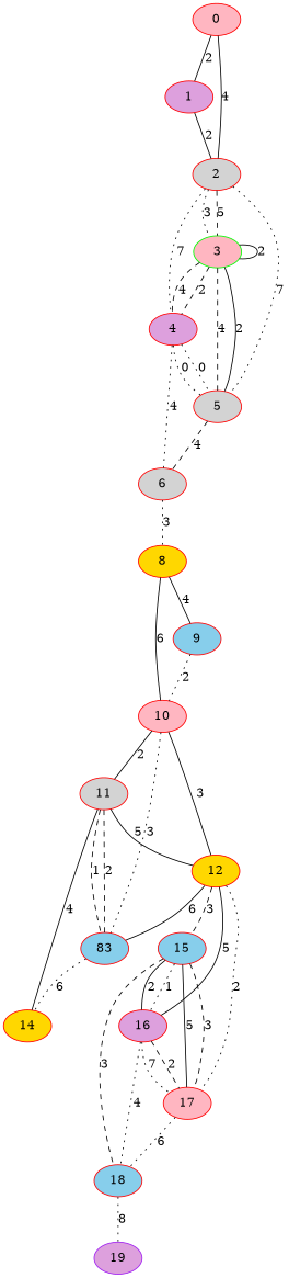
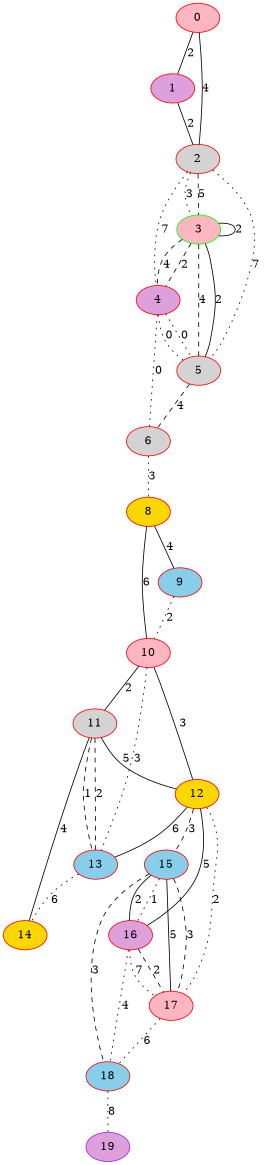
  graph {
    node [color=red fillcolor=plum style=filled weight=1]
    edge [style=dotted]
    1
    0 [fillcolor=lightpink]
    2 [fillcolor=lightgrey]
    3 [color=green fillcolor=lightpink weight=2]
    4
    5 [fillcolor=lightgrey]
    6 [fillcolor=lightgrey]
    8 [fillcolor=gold]
    9 [fillcolor=skyblue]
    10 [fillcolor=lightpink]
    11 [fillcolor=lightgrey]
    12 [fillcolor=gold]
-   13 [fillcolor=skyblue label=83]
+   13 [fillcolor=skyblue]
    14 [fillcolor=gold]
    15 [fillcolor=skyblue]
    16
    17 [fillcolor=lightpink]
    18 [fillcolor=skyblue]
    19 [color=purple weight=4]
    1 -- 2 [label=2 style=solid]
    0 -- 1 [label=2 style=solid]
    0 -- 2 [label=4 style=solid]
    2 -- 3 [label=3]
    2 -- 3 [label=5 style=dashed]
    2 -- 4 [label=7]
    2 -- 5 [label=7]
    3 -- 3 [label=2 style=solid]
    3 -- 4 [label=4 style=dashed]
    3 -- 4 [label=2 style=dashed]
    3 -- 5 [label=4 style=dashed]
    3 -- 5 [label=2 style=solid]
    4 -- 5 [label=0]
    4 -- 5 [label=0]
-   4 -- 6 [label=4]
+   4 -- 6 [label=0]
    5 -- 6 [label=4 style=dashed]
    6 -- 8 [label=3]
    8 -- 9 [label=4 style=solid]
    8 -- 10 [label=6 style=solid]
    9 -- 10 [label=2]
    10 -- 11 [label=2 style=solid]
    10 -- 12 [label=3 style=solid]
    10 -- 13 [label=3]
    11 -- 12 [label=5 style=solid]
    11 -- 13 [label=2 style=dashed]
    11 -- 13 [label=1 style=dashed]
    11 -- 14 [label=4 style=solid]
    12 -- 13 [label=6 style=solid]
    12 -- 15 [label=3 style=dashed]
    12 -- 16 [label=5 style=solid]
    12 -- 17 [label=2]
    13 -- 14 [label=6]
    15 -- 16 [label=2 style=solid]
    15 -- 16 [label=1]
    15 -- 17 [label=5 style=solid]
    15 -- 17 [label=3 style=dashed]
    15 -- 18 [label=3 style=dashed]
    16 -- 17 [label=7]
    16 -- 17 [label=2 style=dashed]
    16 -- 18 [label=4]
    17 -- 18 [label=6]
    18 -- 19 [label=8]
  }
